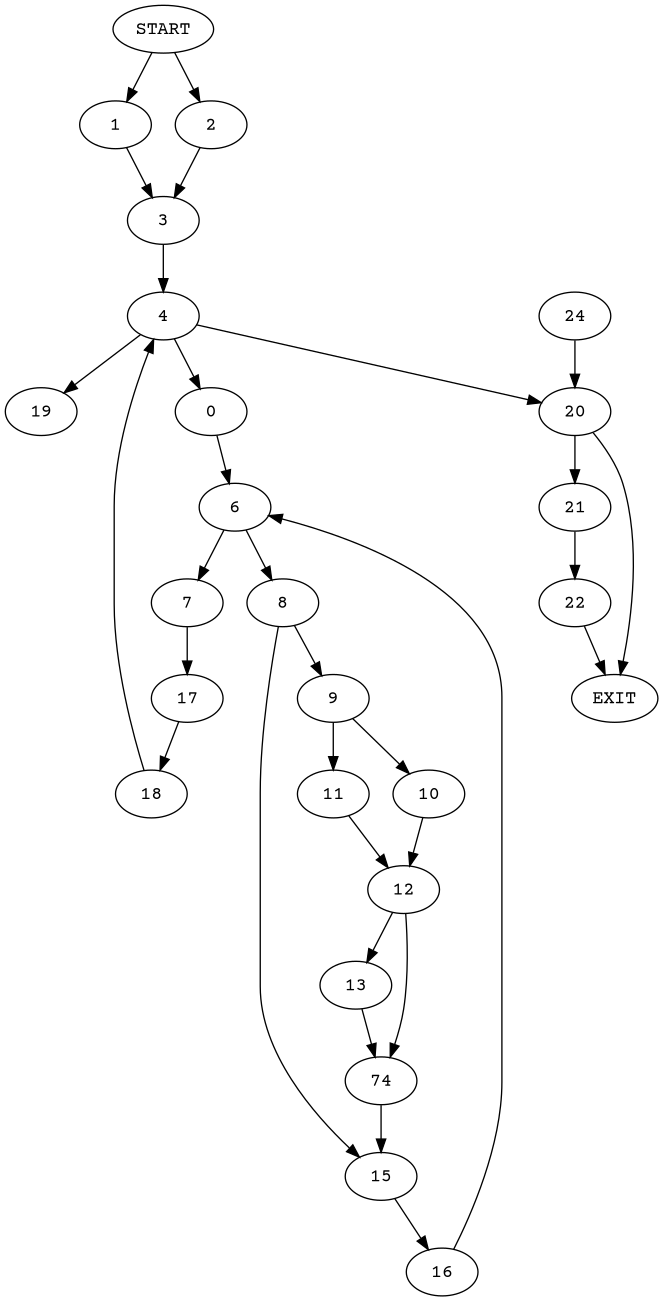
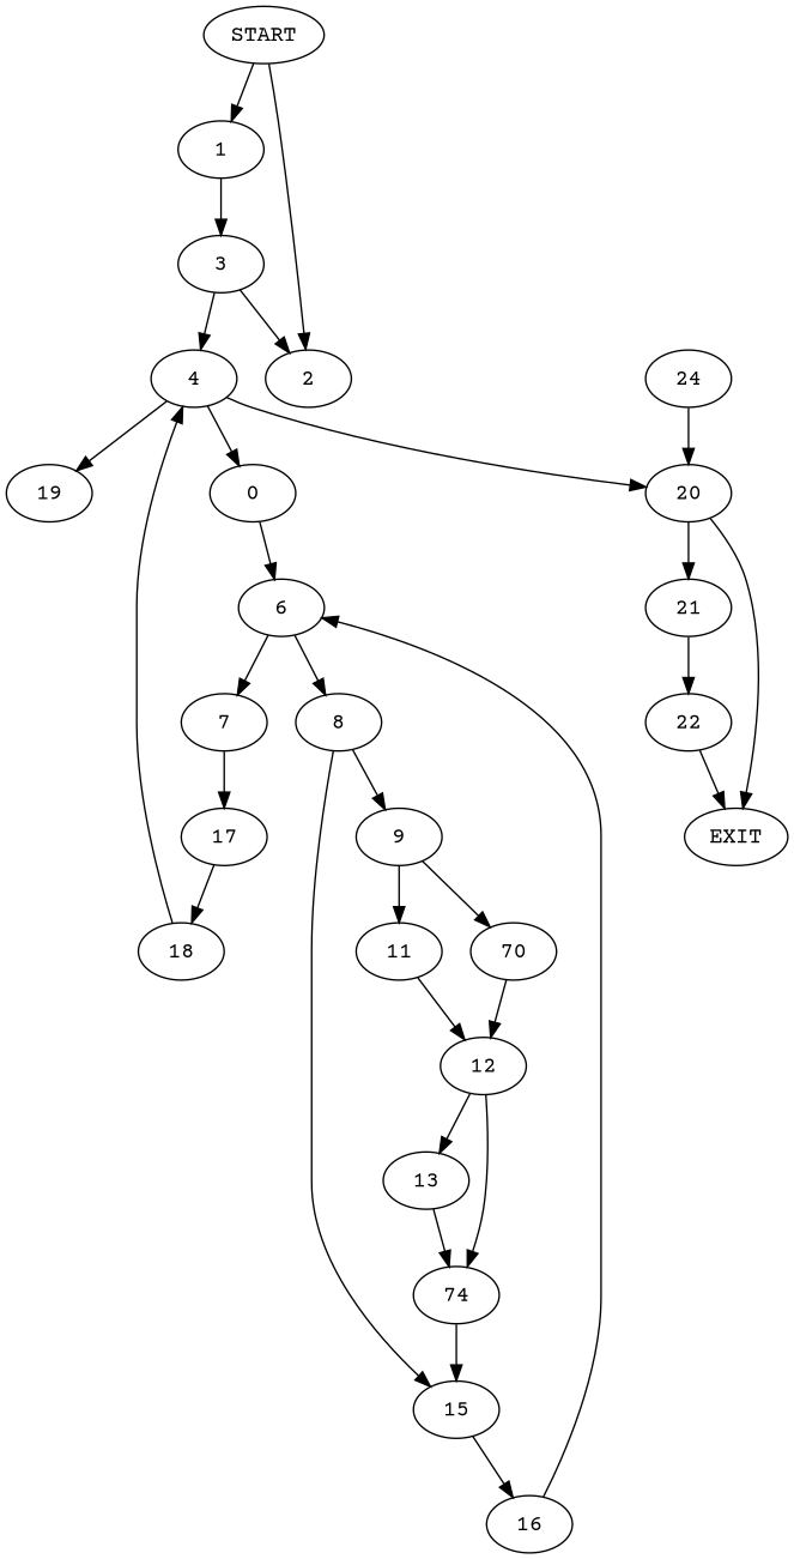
  digraph {
    fontname="Courier Prime"
    node [fontname="Courier Prime"]
    edge [fontname="Courier Prime"]
    n1 [label=START]
    1
    2
    3
    4
    n6 [label=0]
    19
    20
    6
    7
    8
    17
    9
    15
    18
-   10
+   10 [label=70]
    11
    16
    12
    13
    n21 [label=74]
    21
    n23 [label=EXIT]
    22
    24
    n1 -> 1
    n1 -> 2
    1 -> 3
-   2 -> 3
+   3 -> 2
    3 -> 4
    4 -> n6
    4 -> 19
    4 -> 20
    n6 -> 6
    20 -> 21
    20 -> n23
    6 -> 7
    6 -> 8
    7 -> 17
    8 -> 9
    8 -> 15
    17 -> 18
    9 -> 10
    9 -> 11
    15 -> 16
    18 -> 4
    10 -> 12
    11 -> 12
    16 -> 6
    12 -> 13
    12 -> n21
    13 -> n21
    n21 -> 15
    21 -> 22
    22 -> n23
    24 -> 20
  }
